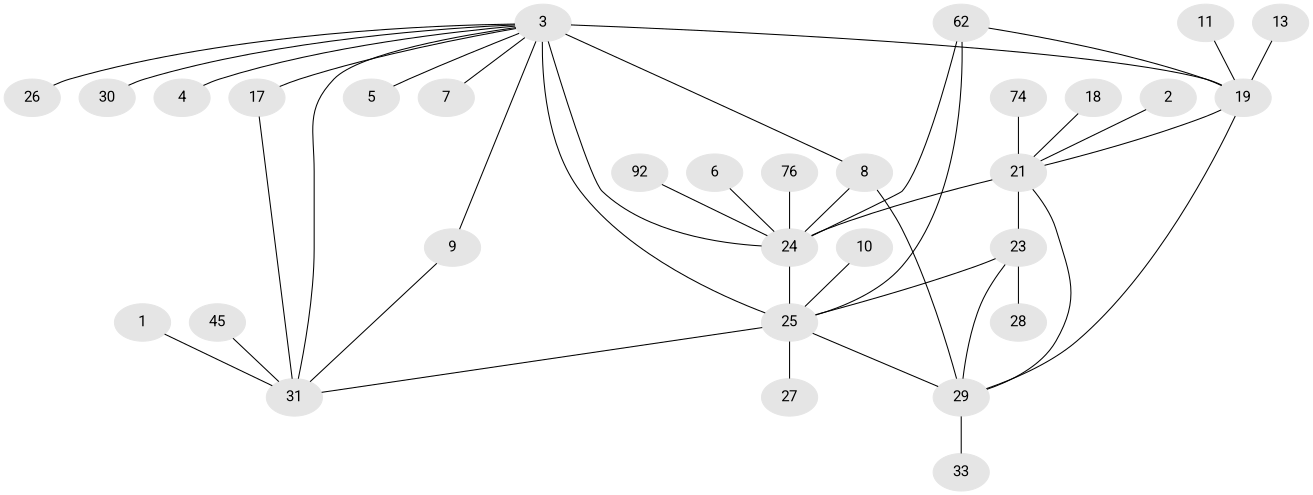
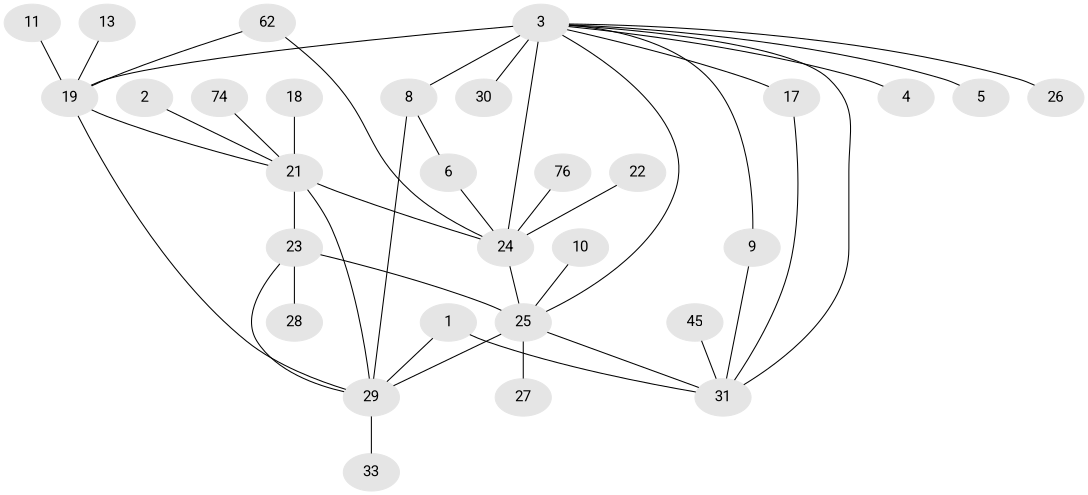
  graph {
    fontname=Roboto
    node [color=gray90 fontname=Roboto style=filled]
    edge [fontname=Roboto weight=1.0]
    1
    29
    31
    33
    2
    21
    24
    23
    3
    4
    5
-   7
    8
    9
    17
    19
    25
    26
    30
    27
    6
    10
    11
    n24 [label=62]
    13
    n26 [label=74]
    n27 [label=45]
    n28 [label=76]
    18
    28
-   22 [label=92]
+   22
+   1 -- 29
    1 -- 31
    29 -- 33
    2 -- 21
    21 -- 29
    21 -- 24 [weight=4.0]
    21 -- 23
    24 -- 25 [weight=3.0]
    23 -- 29
    23 -- 25
    23 -- 28
    3 -- 31
    3 -- 24 [weight=4.0]
    3 -- 4
    3 -- 5
-   3 -- 7
    3 -- 8 [weight=2.0]
    3 -- 9
    3 -- 17 [weight=2.0]
    3 -- 19 [weight=3.0]
    3 -- 25 [weight=2.0]
    3 -- 26
    3 -- 30
    8 -- 29
-   8 -- 24
+   8 -- 6
    9 -- 31
    17 -- 31
    19 -- 29
    19 -- 21
    25 -- 29
    25 -- 31
    25 -- 27
    6 -- 24
    10 -- 25
    11 -- 19
    n24 -- 24
    n24 -- 19
-   n24 -- 25
    13 -- 19
    n26 -- 21
    n27 -- 31
    n28 -- 24
    18 -- 21
    22 -- 24
  }
